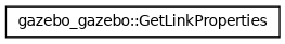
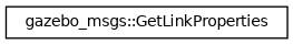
  digraph {
    rankdir=TB
-   n1 [color=black fillcolor=white fontname=Helvetica fontsize=10 height=0.2 label="gazebo_gazebo::GetLinkProperties" shape=record style=filled width=0.4]
+   n1 [color=black fillcolor=white fontname=Helvetica fontsize=10 height=0.2 label="gazebo_msgs::GetLinkProperties" shape=record style=filled width=0.4]
  }
